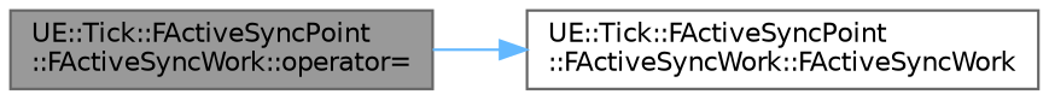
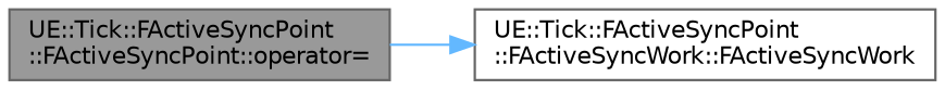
  digraph {
    rankdir=LR
    node [fontname=Helvetica fontsize=10 shape=box style=filled]
-   n1 [color=gray40 fillcolor=grey60 fontcolor=black height=0.2 label="UE::Tick::FActiveSyncPoint\l::FActiveSyncWork::operator=" width=0.4]
+   n1 [color=gray40 fillcolor=grey60 fontcolor=black height=0.2 label="UE::Tick::FActiveSyncPoint\l::FActiveSyncPoint::operator=" width=0.4]
    n2 [color=grey40 fillcolor=white height=0.2 label="UE::Tick::FActiveSyncPoint\l::FActiveSyncWork::FActiveSyncWork" width=0.4]
    n1 -> n2 [color=steelblue1 fontname=Helvetica fontsize=10 labelfontname=Helvetica labelfontsize=10 style=solid]
  }
